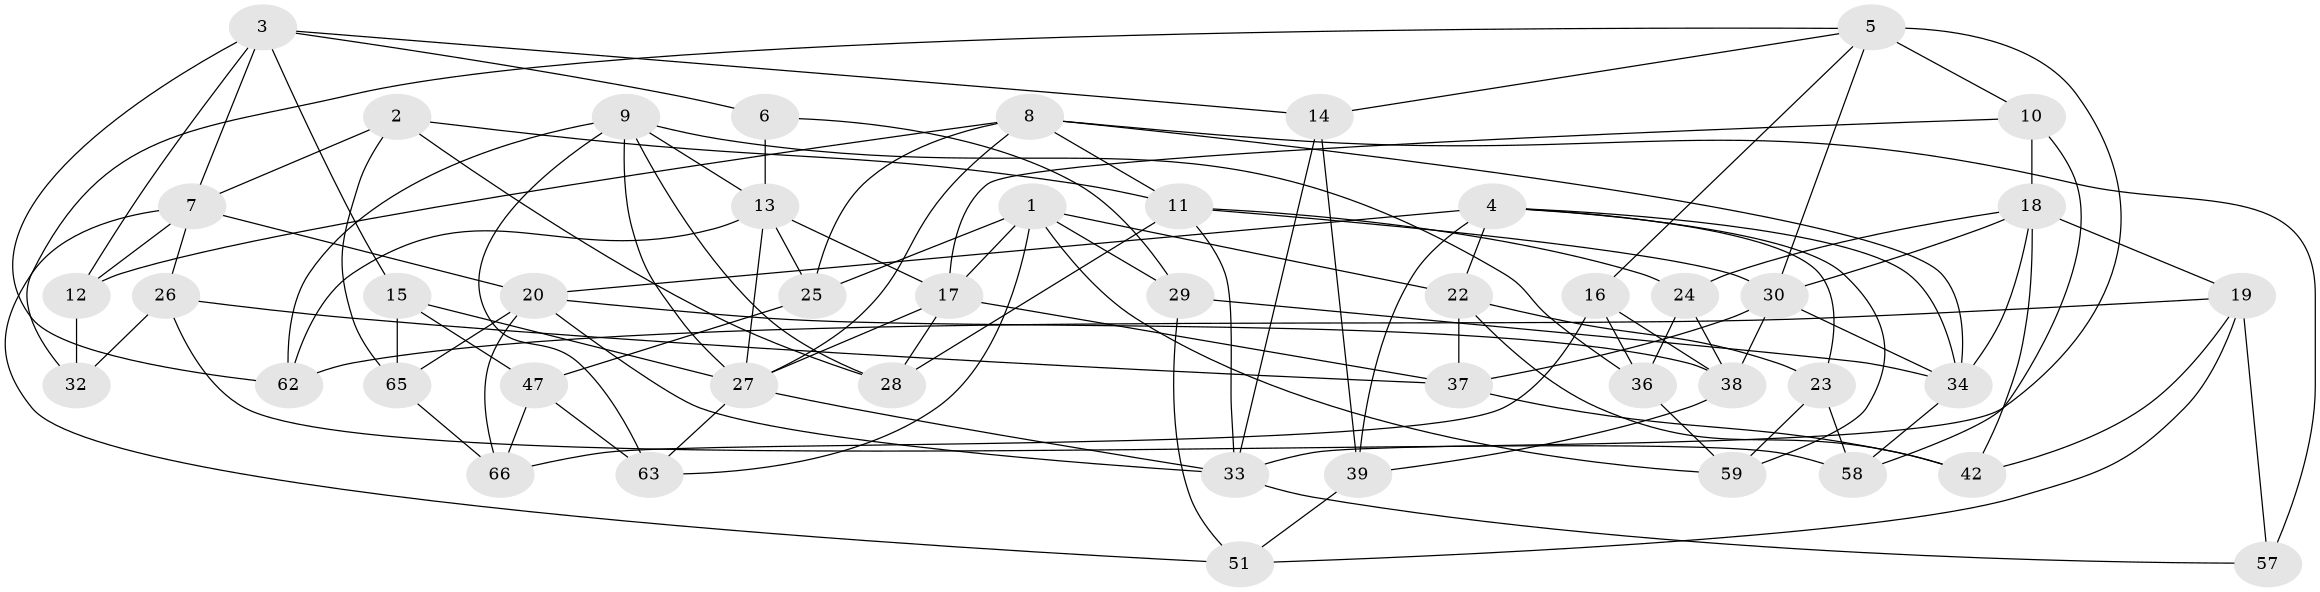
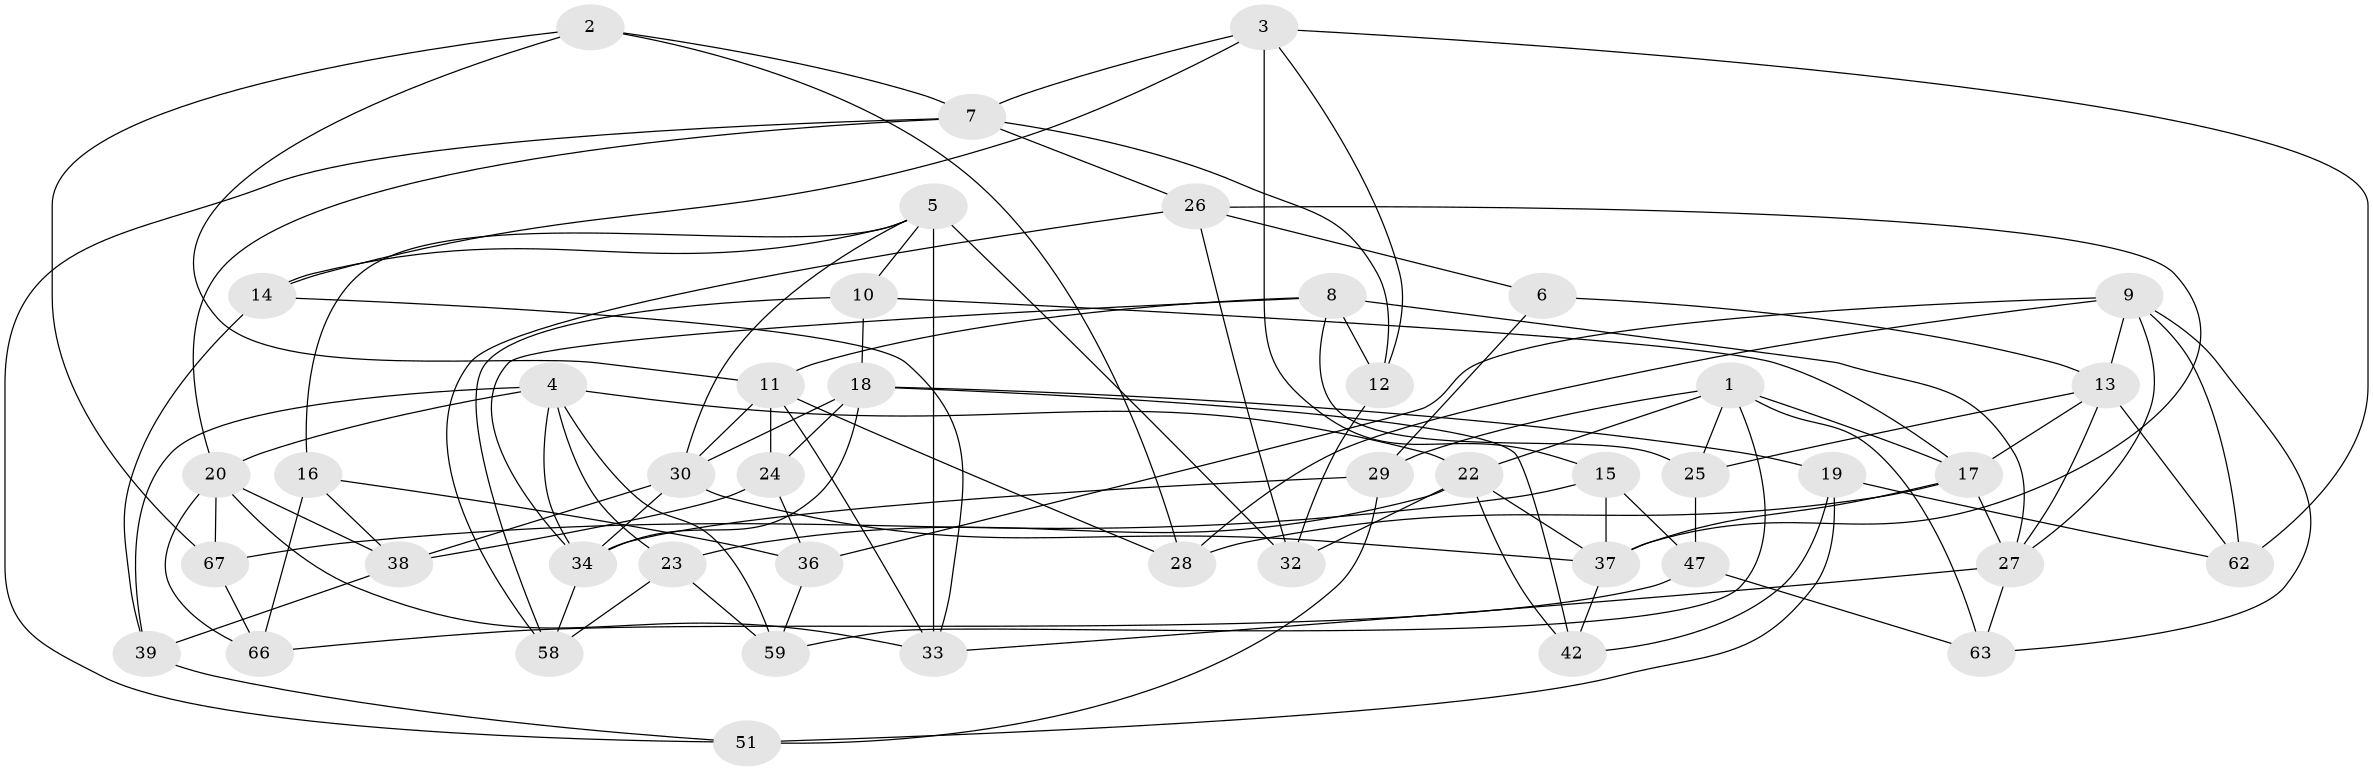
  graph {
    node [color=gray90 style=filled]
    1 [super="+21"]
    17 [super="+46"]
    22 [super="+43"]
    25
    29
    59
    63
    28
    27 [super="+31"]
    37 [super="+53"]
    23
    32
    42
    47
    34 [super="+61"]
    51
    7 [super="+35"]
    12
    20 [super="+41"]
    26
    2
    11 [super="+48"]
-   65
+   65 [label=67]
    30 [super="+54"]
    33 [super="+45"]
    24
    66
    3 [super="+64"]
    6
    14
    15
    62
    13 [super="+40"]
    39
    4 [super="+52"]
    38 [super="+49"]
    58
    5 [super="+50"]
    10
    16
    18 [super="+55"]
    36
-   57
    8 [super="+56"]
    9 [super="+60"]
    19 [super="+44"]
    1 -- 17
    1 -- 22
    1 -- 25
    1 -- 29
    1 -- 59
    1 -- 63
    17 -- 28
    17 -- 27
    17 -- 37
    22 -- 37
    22 -- 23
+   22 -- 32
    22 -- 42
    25 -- 47
    29 -- 34
    29 -- 51
    27 -- 63
    27 -- 33
    37 -- 42
    23 -- 59
    23 -- 58
    47 -- 63
    47 -- 66
    34 -- 58
    7 -- 51
    7 -- 12
    7 -- 20
    7 -- 26
    12 -- 32
    20 -- 65
    20 -- 33
    20 -- 66
    20 -- 38
    26 -- 37
    26 -- 32
    26 -- 58
    2 -- 28
    2 -- 7
    2 -- 11
    2 -- 65
    11 -- 28
    11 -- 30
    11 -- 33
    11 -- 24
    65 -- 66
    30 -- 37
    30 -- 34
    30 -- 38
-   33 -- 57
    24 -- 38
    24 -- 36
    3 -- 7
    3 -- 12
-   3 -- 6
+   26 -- 6
    3 -- 14
    3 -- 15
    3 -- 62
    6 -- 29
    6 -- 13
    14 -- 33
    14 -- 39
-   15 -- 27
+   15 -- 37
    15 -- 47
    15 -- 65
    13 -- 17
    13 -- 25
    13 -- 27
    13 -- 62
    39 -- 51
    4 -- 22
    4 -- 59
    4 -- 23
    4 -- 34
    4 -- 20
    4 -- 39
    38 -- 39
    5 -- 32
    5 -- 30
    5 -- 33
    5 -- 14
    5 -- 10
    5 -- 16
    10 -- 17
    10 -- 58
    10 -- 18
    16 -- 66
    16 -- 38
    16 -- 36
    18 -- 42
    18 -- 34
    18 -- 30
    18 -- 24
    18 -- 19
    36 -- 59
    8 -- 25
    8 -- 27
    8 -- 34
    8 -- 12
    8 -- 11
-   8 -- 57
    9 -- 63
    9 -- 28
    9 -- 27
    9 -- 62
    9 -- 13
    9 -- 36
    19 -- 42
    19 -- 51
    19 -- 62
-   19 -- 57 [weight=2]
  }
